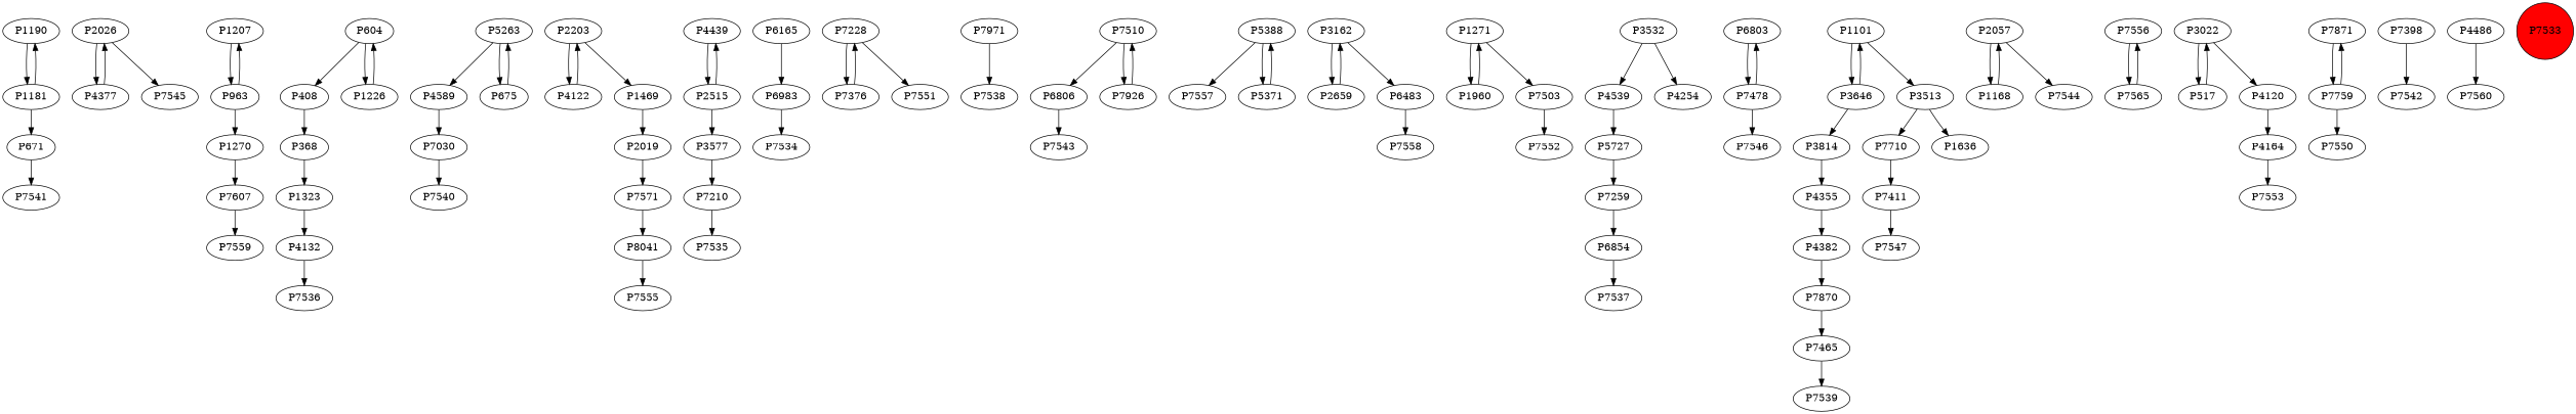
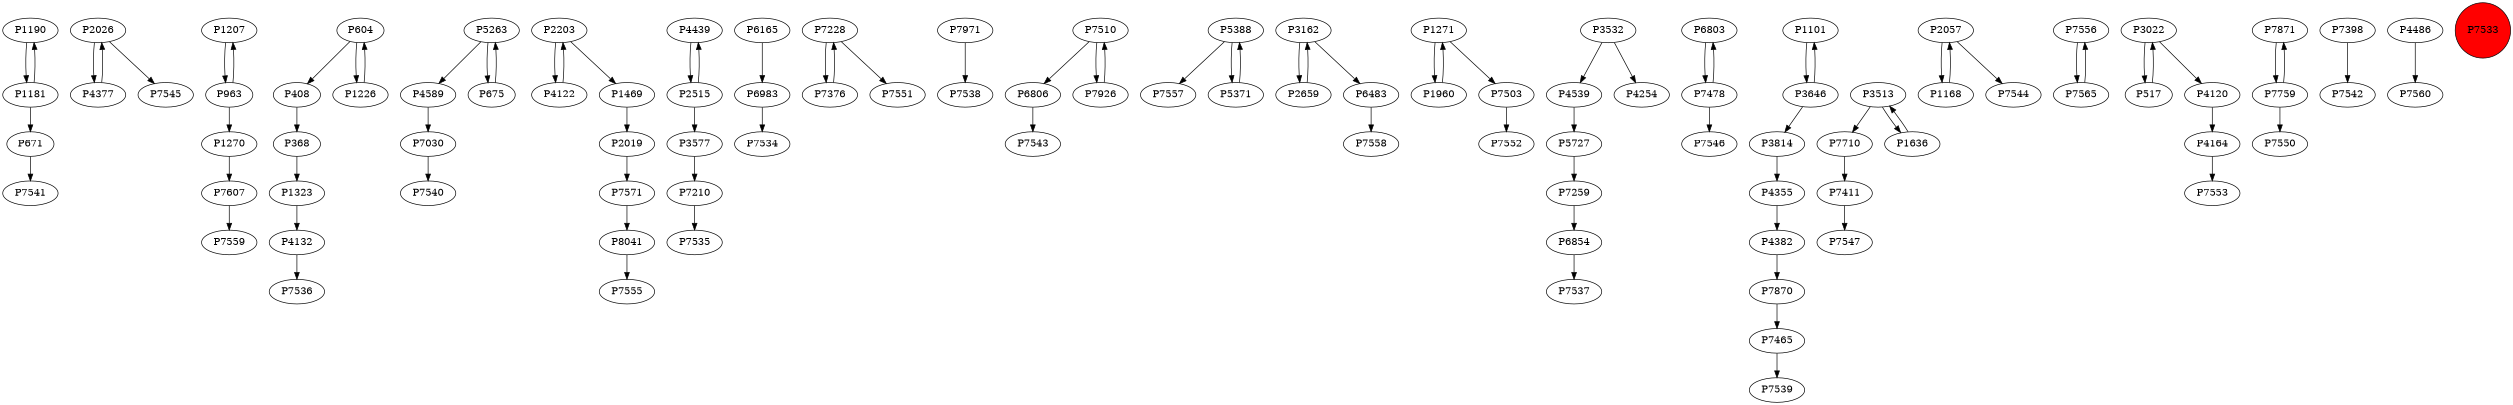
  digraph {
    P1190
    P1181
    P671
    P7541
    P2026
    P4377
    P7545
    P1207
    P963
    P1270
    P7607
    P1323
    P4132
    P7536
    P5263
    P4589
    P675
    P7030
    P7540
    P368
    P2203
    P4122
    P1469
    P2019
    P604
    P408
    P1226
    P4439
    P2515
    P3577
    P7210
    P6165
    P6983
    P7534
    P7228
    P7376
    P7551
    P7971
    P7538
    n40 [label=P6806]
    P7510
    P7926
    P7543
    P5388
    P7557
    P5371
    P3162
    P2659
    P6483
    P7558
    P7571
    P8041
    P7555
    P7559
    P1271
    P1960
    P7503
    P7552
    P3532
    P4539
    P4254
    P5727
    P7259
    P6803
    P7478
    P7546
    P7535
    P7411
    P7547
    P3814
    P4355
    P4382
    P7870
    P7465
    P7539
    P2057
    P1168
    P7544
    P7710
    P7556
    P7565
    P6854
    P1101
    P3646
    P3022
    P517
    P4120
    P4164
    P7553
    P7537
    P7871
    P7759
    P7550
    P3513
    P1636
    P7398
    P7542
    P4486
    P7560
    P7533 [fillcolor=red shape=circle style=filled]
    P1190 -> P1181
    P1181 -> P1190
    P1181 -> P671
    P671 -> P7541
    P2026 -> P4377
    P2026 -> P7545
    P4377 -> P2026
    P1207 -> P963
    P963 -> P1207
    P963 -> P1270
    P1270 -> P7607
    P7607 -> P7559
    P1323 -> P4132
    P4132 -> P7536
    P5263 -> P4589
    P5263 -> P675
    P4589 -> P7030
    P675 -> P5263
    P7030 -> P7540
    P368 -> P1323
    P2203 -> P4122
    P2203 -> P1469
    P4122 -> P2203
    P1469 -> P2019
    P2019 -> P7571
    P604 -> P408
    P604 -> P1226
    P408 -> P368
    P1226 -> P604
    P4439 -> P2515
    P2515 -> P4439
    P2515 -> P3577
    P3577 -> P7210
    P7210 -> P7535
    P6165 -> P6983
    P6983 -> P7534
    P7228 -> P7376
    P7228 -> P7551
    P7376 -> P7228
    P7971 -> P7538
    n40 -> P7543
    P7510 -> n40
    P7510 -> P7926
    P7926 -> P7510
    P5388 -> P7557
    P5388 -> P5371
    P5371 -> P5388
    P3162 -> P2659
    P3162 -> P6483
    P2659 -> P3162
    P6483 -> P7558
    P7571 -> P8041
    P8041 -> P7555
    P1271 -> P1960
    P1271 -> P7503
    P1960 -> P1271
    P7503 -> P7552
    P3532 -> P4539
    P3532 -> P4254
    P4539 -> P5727
    P5727 -> P7259
    P7259 -> P6854
    P6803 -> P7478
    P7478 -> P6803
    P7478 -> P7546
    P7411 -> P7547
    P3814 -> P4355
    P4355 -> P4382
    P4382 -> P7870
    P7870 -> P7465
    P7465 -> P7539
    P2057 -> P1168
    P2057 -> P7544
    P1168 -> P2057
    P7710 -> P7411
    P7556 -> P7565
    P7565 -> P7556
    P6854 -> P7537
    P1101 -> P3646
    P3646 -> P3814
    P3646 -> P1101
    P3022 -> P517
    P3022 -> P4120
    P517 -> P3022
    P4120 -> P4164
    P4164 -> P7553
    P7871 -> P7759
    P7759 -> P7871
    P7759 -> P7550
    P3513 -> P7710
    P3513 -> P1636
-   P1101 -> P3513
+   P1636 -> P3513
    P7398 -> P7542
    P4486 -> P7560
  }
